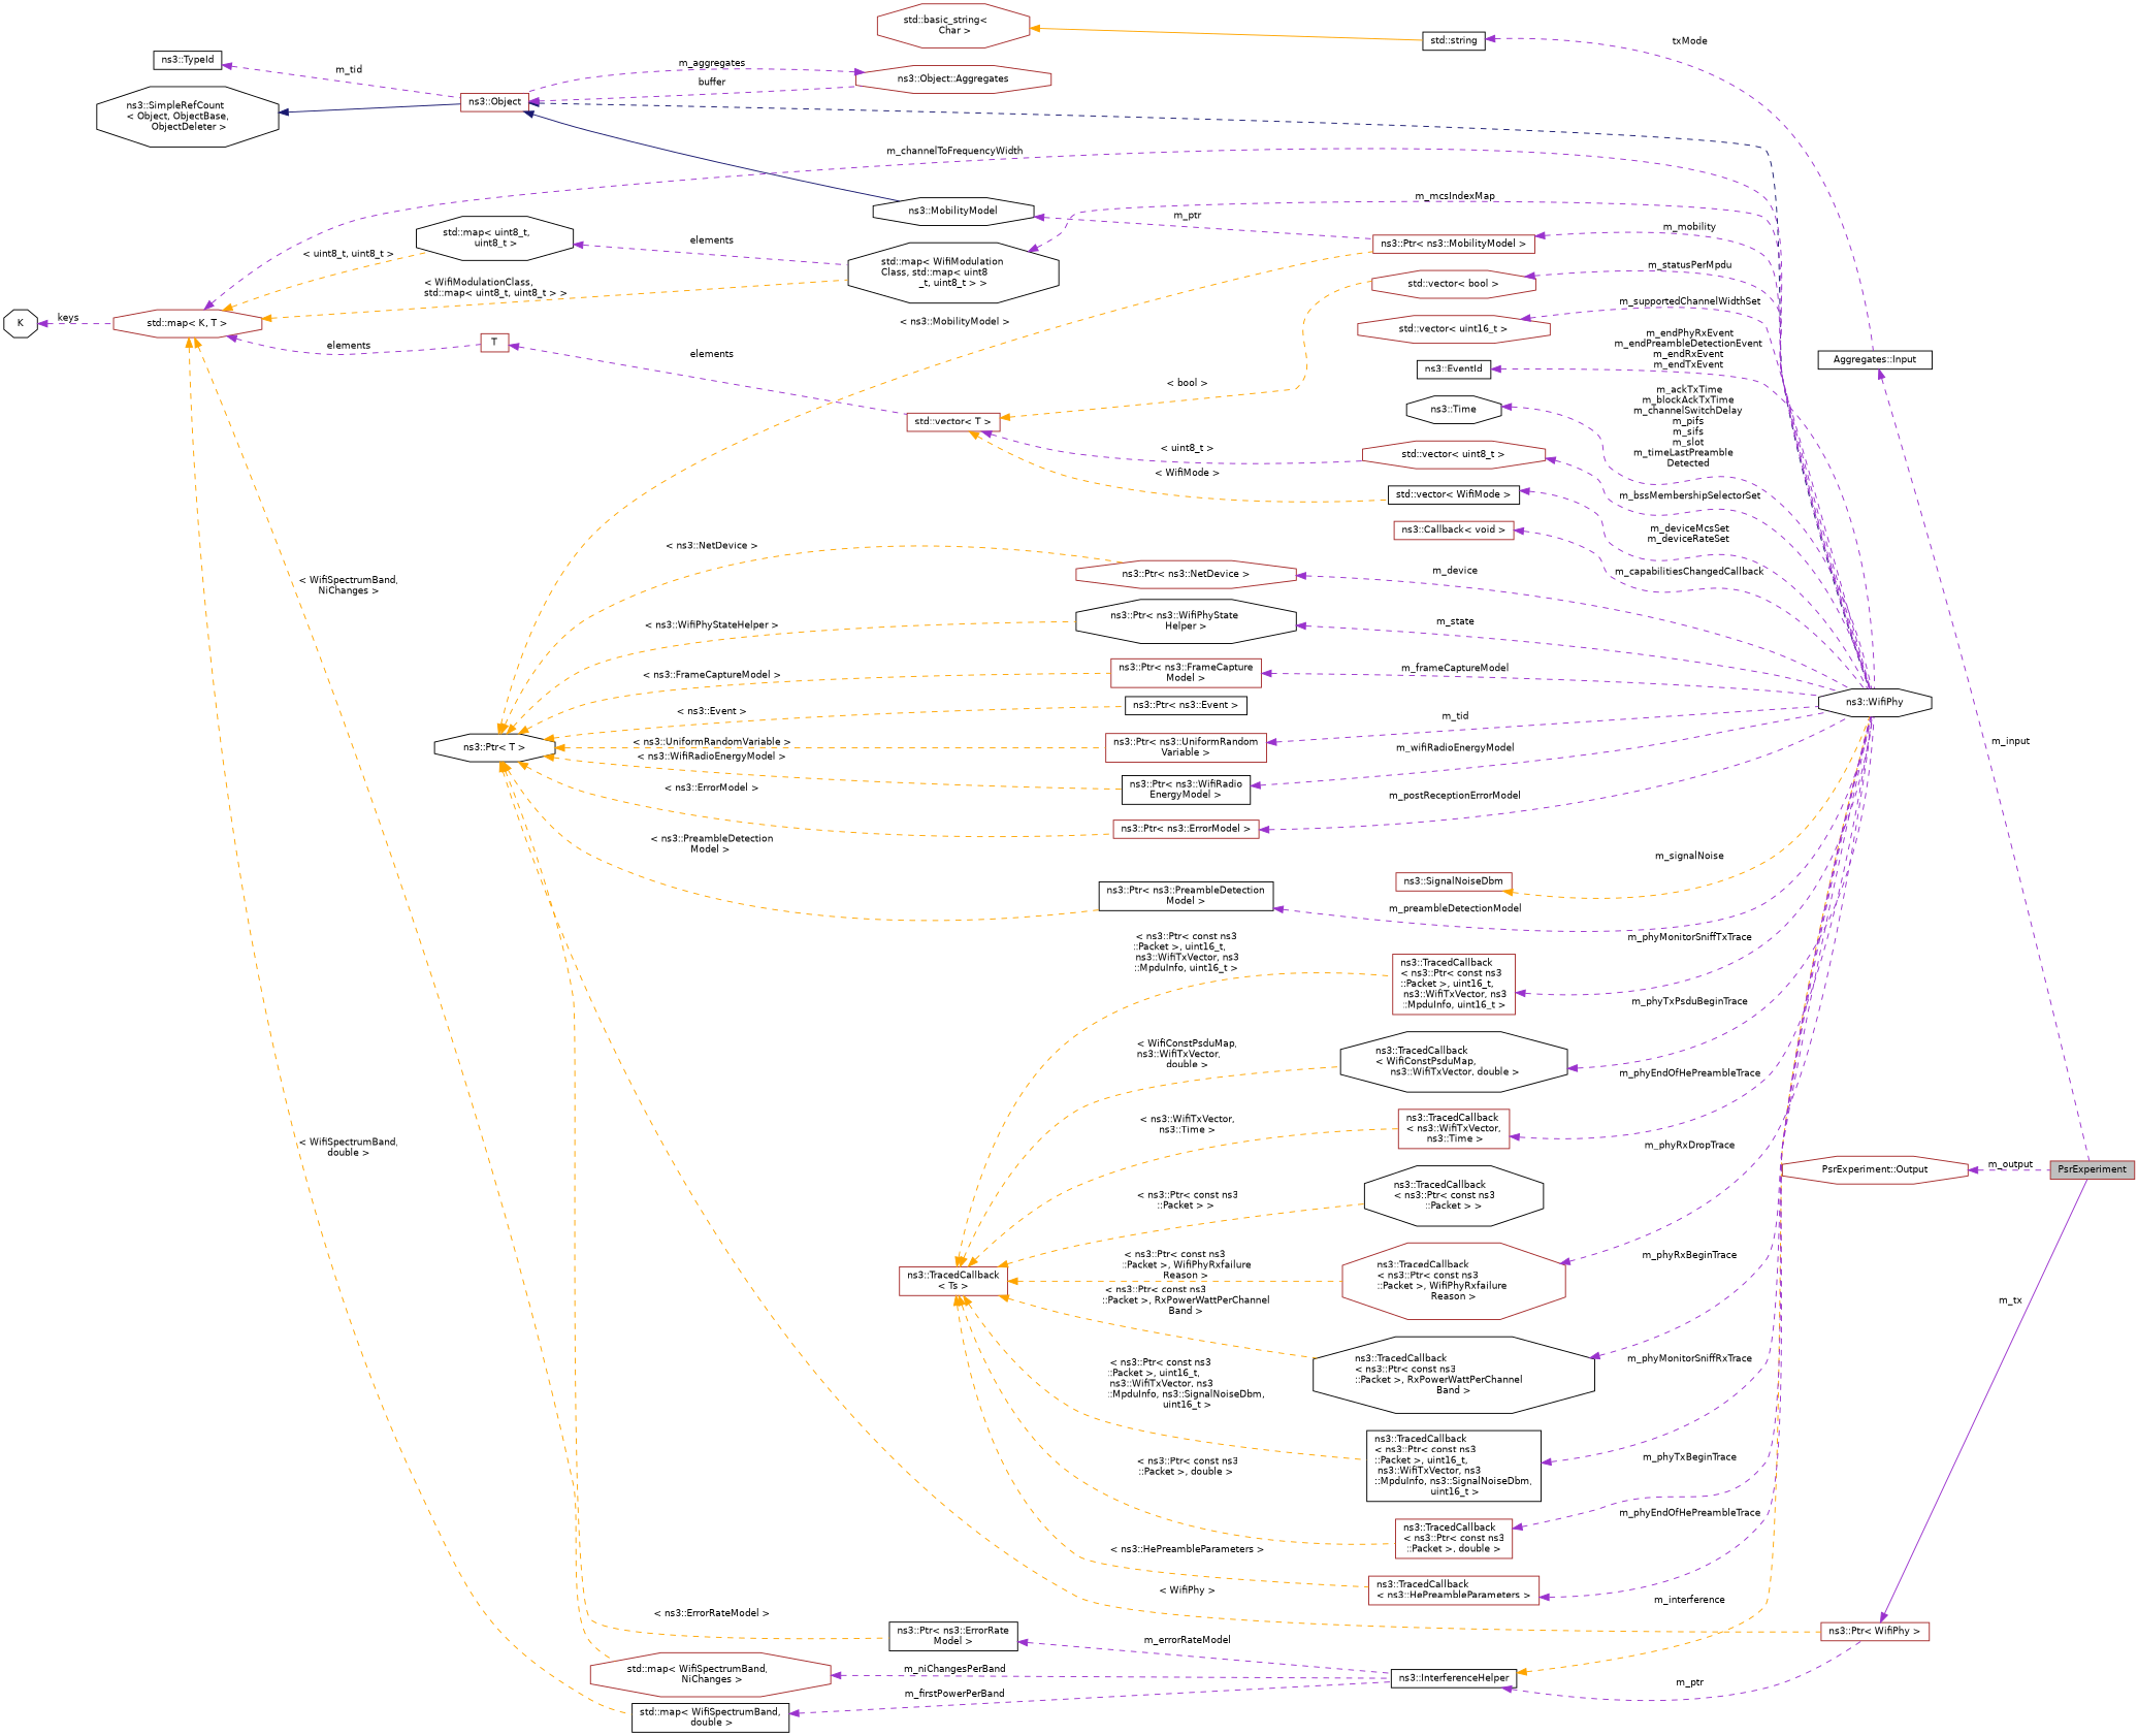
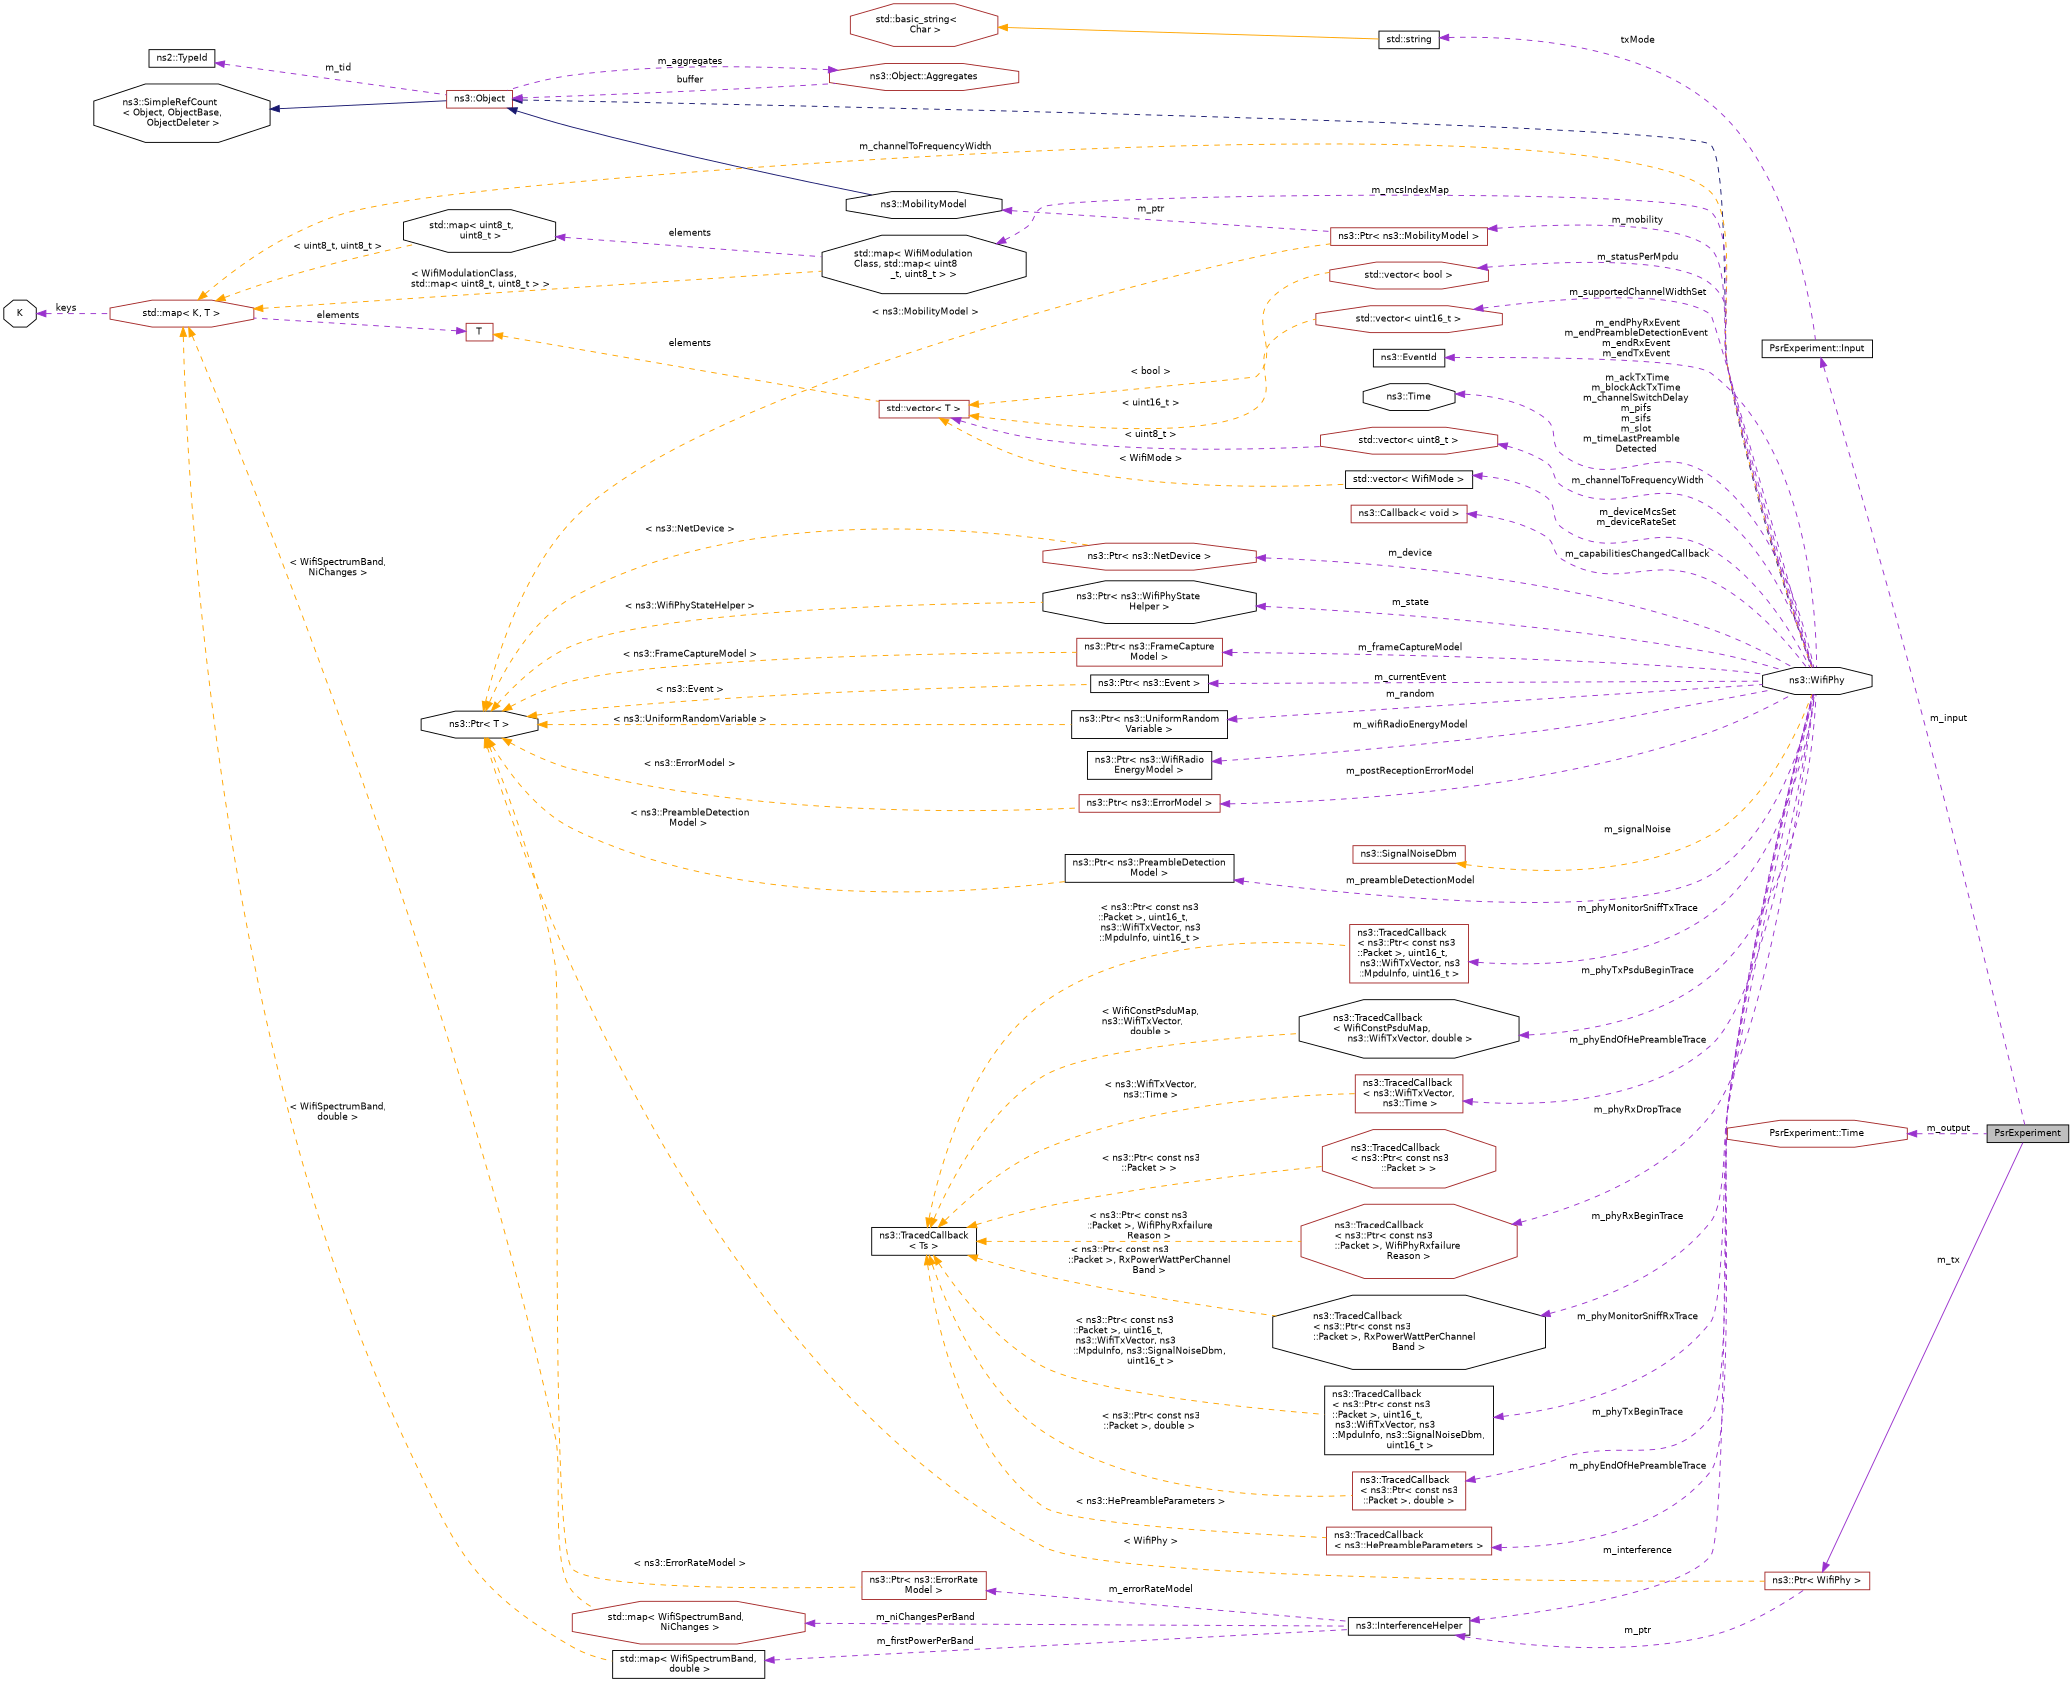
  digraph {
    rankdir=LR
    node [color=brown fillcolor=white fontname=Helvetica fontsize=10 shape=box style=filled]
    edge [color=darkorchid3 dir=back fontname=Helvetica fontsize=10 labelfontname=Helvetica labelfontsize=10 style=dashed]
-   n1 [fillcolor=grey75 fontcolor=black height=0.2 label=PsrExperiment width=0.4]
-   n2 [color=black height=0.2 label="Aggregates::Input" width=0.4]
+   n1 [color=black fillcolor=grey75 fontcolor=black height=0.2 label=PsrExperiment width=0.4]
+   n2 [color=black height=0.2 label="PsrExperiment::Input" width=0.4]
    n3 [color=black height=0.2 label="std::string" width=0.4]
    n4 [height=0.2 label="std::basic_string\<\l Char \>" shape=octagon width=0.4]
    n5 [height=0.2 label="ns3::Ptr\< WifiPhy \>" width=0.4]
    n6 [color=black height=0.2 label="ns3::WifiPhy" shape=octagon width=0.4]
    n7 [height=0.2 label="ns3::Object" width=0.4]
    n8 [height=0.2 label="ns3::Object::Aggregates" shape=octagon width=0.4]
    n9 [color=black height=0.2 label="ns3::MobilityModel" shape=octagon width=0.4]
    n10 [height=0.2 label="ns3::Ptr\< ns3::MobilityModel \>" width=0.4]
    n11 [color=black height=0.2 label="ns3::SimpleRefCount\l\< Object, ObjectBase,\l ObjectDeleter \>" shape=octagon width=0.4]
-   n12 [color=black height=0.2 label="ns3::TypeId" width=0.4]
+   n12 [color=black height=0.2 label="ns2::TypeId" width=0.4]
    n13 [color=black height=0.2 label="ns3::Ptr\< T \>" shape=octagon width=0.4]
-   n14 [color=black height=0.2 label="ns3::Ptr\< ns3::ErrorRate\lModel \>" width=0.4]
+   n14 [height=0.2 label="ns3::Ptr\< ns3::ErrorRate\lModel \>" width=0.4]
    n15 [color=black height=0.2 label="ns3::Ptr\< ns3::PreambleDetection\lModel \>" width=0.4]
    n16 [height=0.2 label="ns3::Ptr\< ns3::NetDevice \>" shape=octagon width=0.4]
    n17 [color=black height=0.2 label="ns3::Ptr\< ns3::WifiPhyState\lHelper \>" shape=octagon width=0.4]
    n18 [height=0.2 label="ns3::Ptr\< ns3::FrameCapture\lModel \>" width=0.4]
    n19 [color=black height=0.2 label="ns3::Ptr\< ns3::Event \>" width=0.4]
-   n20 [height=0.2 label="ns3::Ptr\< ns3::UniformRandom\lVariable \>" width=0.4]
+   n20 [color=black height=0.2 label="ns3::Ptr\< ns3::UniformRandom\lVariable \>" width=0.4]
    n21 [color=black height=0.2 label="ns3::Ptr\< ns3::WifiRadio\lEnergyModel \>" width=0.4]
    n22 [height=0.2 label="ns3::Ptr\< ns3::ErrorModel \>" width=0.4]
    n23 [color=black height=0.2 label="ns3::InterferenceHelper" width=0.4]
    n24 [height=0.2 label="std::vector\< uint16_t \>" shape=octagon width=0.4]
    n25 [height=0.2 label="std::vector\< T \>" width=0.4]
    n26 [height=0.2 label="std::vector\< uint8_t \>" shape=octagon width=0.4]
    n27 [color=black height=0.2 label="std::vector\< WifiMode \>" width=0.4]
    n28 [height=0.2 label="std::vector\< bool \>" shape=octagon width=0.4]
    n29 [height=0.2 label=T width=0.4]
    n30 [height=0.2 label="std::map\< K, T \>" shape=octagon width=0.4]
    n31 [color=black height=0.2 label="std::map\< WifiModulation\lClass, std::map\< uint8\l_t, uint8_t \> \>" shape=octagon width=0.4]
    n32 [color=black height=0.2 label="std::map\< uint8_t,\l uint8_t \>" shape=octagon width=0.4]
    n33 [height=0.2 label="std::map\< WifiSpectrumBand,\l NiChanges \>" shape=octagon width=0.4]
    n34 [color=black height=0.2 label="std::map\< WifiSpectrumBand,\l double \>" width=0.4]
    n35 [height=0.2 label="ns3::TracedCallback\l\< ns3::WifiTxVector,\l ns3::Time \>" width=0.4]
-   n36 [height=0.2 label="ns3::TracedCallback\l\< Ts \>" width=0.4]
-   n37 [color=black height=0.2 label="ns3::TracedCallback\l\< ns3::Ptr\< const ns3\l::Packet \> \>" shape=octagon width=0.4]
+   n36 [color=black height=0.2 label="ns3::TracedCallback\l\< Ts \>" width=0.4]
+   n37 [height=0.2 label="ns3::TracedCallback\l\< ns3::Ptr\< const ns3\l::Packet \> \>" shape=octagon width=0.4]
    n38 [height=0.2 label="ns3::TracedCallback\l\< ns3::Ptr\< const ns3\l::Packet \>, WifiPhyRxfailure\lReason \>" shape=octagon width=0.4]
    n39 [color=black height=0.2 label="ns3::TracedCallback\l\< ns3::Ptr\< const ns3\l::Packet \>, RxPowerWattPerChannel\lBand \>" shape=octagon width=0.4]
    n40 [color=black height=0.2 label="ns3::TracedCallback\l\< ns3::Ptr\< const ns3\l::Packet \>, uint16_t,\l ns3::WifiTxVector, ns3\l::MpduInfo, ns3::SignalNoiseDbm,\l uint16_t \>" width=0.4]
    n41 [height=0.2 label="ns3::TracedCallback\l\< ns3::Ptr\< const ns3\l::Packet \>, double \>" width=0.4]
    n42 [height=0.2 label="ns3::TracedCallback\l\< ns3::HePreambleParameters \>" width=0.4]
    n43 [height=0.2 label="ns3::TracedCallback\l\< ns3::Ptr\< const ns3\l::Packet \>, uint16_t,\l ns3::WifiTxVector, ns3\l::MpduInfo, uint16_t \>" width=0.4]
    n44 [color=black height=0.2 label="ns3::TracedCallback\l\< WifiConstPsduMap,\l ns3::WifiTxVector, double \>" shape=octagon width=0.4]
    n45 [color=black height=0.2 label=K shape=octagon width=0.4]
    n46 [color=black height=0.2 label="ns3::EventId" width=0.4]
    n47 [color=black height=0.2 label="ns3::Time" shape=octagon width=0.4]
    n48 [height=0.2 label="ns3::Callback\< void \>" width=0.4]
    n49 [height=0.2 label="ns3::SignalNoiseDbm" width=0.4]
-   n50 [height=0.2 label="PsrExperiment::Output" shape=octagon width=0.4]
+   n50 [height=0.2 label="PsrExperiment::Time" shape=octagon width=0.4]
    n2 -> n1 [label=" m_input"]
    n3 -> n2 [label=" txMode"]
    n4 -> n3 [color=orange style=solid]
    n5 -> n1 [label=" m_tx" style=solid]
    n7 -> n6 [color=midnightblue]
    n7 -> n8 [label=" buffer"]
    n7 -> n9 [color=midnightblue style=solid]
    n8 -> n7 [label=" m_aggregates"]
    n9 -> n10 [label=" m_ptr"]
    n10 -> n6 [label=" m_mobility"]
    n11 -> n7 [color=midnightblue style=solid]
    n12 -> n7 [label=" m_tid"]
    n13 -> n5 [color=orange label=" \< WifiPhy \>"]
    n13 -> n10 [color=orange label=" \< ns3::MobilityModel \>"]
    n13 -> n14 [color=orange label=" \< ns3::ErrorRateModel \>"]
    n13 -> n15 [color=orange label=" \< ns3::PreambleDetection\lModel \>"]
    n13 -> n16 [color=orange label=" \< ns3::NetDevice \>"]
    n13 -> n17 [color=orange label=" \< ns3::WifiPhyStateHelper \>"]
    n13 -> n18 [color=orange label=" \< ns3::FrameCaptureModel \>"]
    n13 -> n19 [color=orange label=" \< ns3::Event \>"]
    n13 -> n20 [color=orange label=" \< ns3::UniformRandomVariable \>"]
-   n13 -> n21 [color=orange label=" \< ns3::WifiRadioEnergyModel \>"]
    n13 -> n22 [color=orange label=" \< ns3::ErrorModel \>"]
    n14 -> n23 [label=" m_errorRateModel"]
    n15 -> n6 [label=" m_preambleDetectionModel"]
    n16 -> n6 [label=" m_device"]
    n17 -> n6 [label=" m_state"]
    n18 -> n6 [label=" m_frameCaptureModel"]
-   n20 -> n6 [label=" m_tid"]
+   n19 -> n6 [label=" m_currentEvent"]
+   n20 -> n6 [label=" m_random"]
    n21 -> n6 [label=" m_wifiRadioEnergyModel"]
    n22 -> n6 [label=" m_postReceptionErrorModel"]
    n23 -> n5 [label=" m_ptr"]
-   n23 -> n6 [color=orange label=" m_interference"]
+   n23 -> n6 [label=" m_interference"]
    n24 -> n6 [label=" m_supportedChannelWidthSet"]
+   n25 -> n24 [color=orange label=" \< uint16_t \>"]
    n25 -> n26 [label=" \< uint8_t \>"]
    n25 -> n27 [color=orange label=" \< WifiMode \>"]
    n25 -> n28 [color=orange label=" \< bool \>"]
-   n26 -> n6 [label=" m_bssMembershipSelectorSet"]
+   n26 -> n6 [label=" m_channelToFrequencyWidth"]
    n27 -> n6 [label=" m_deviceMcsSet\nm_deviceRateSet"]
    n28 -> n6 [label=" m_statusPerMpdu"]
-   n29 -> n25 [label=" elements"]
-   n30 -> n29 [label=" elements"]
-   n30 -> n6 [label=" m_channelToFrequencyWidth"]
+   n29 -> n25 [color=orange label=" elements"]
+   n29 -> n30 [label=" elements"]
+   n30 -> n6 [color=orange label=" m_channelToFrequencyWidth"]
    n30 -> n31 [color=orange label=" \< WifiModulationClass,\l std::map\< uint8_t, uint8_t \> \>"]
    n30 -> n32 [color=orange label=" \< uint8_t, uint8_t \>"]
    n30 -> n33 [color=orange label=" \< WifiSpectrumBand,\l NiChanges \>"]
    n30 -> n34 [color=orange label=" \< WifiSpectrumBand,\l double \>"]
    n31 -> n6 [label=" m_mcsIndexMap"]
    n32 -> n31 [label=" elements"]
    n33 -> n23 [label=" m_niChangesPerBand"]
    n34 -> n23 [label=" m_firstPowerPerBand"]
    n35 -> n6 [label=" m_phyEndOfHePreambleTrace"]
    n36 -> n35 [color=orange label=" \< ns3::WifiTxVector,\l ns3::Time \>"]
    n36 -> n37 [color=orange label=" \< ns3::Ptr\< const ns3\l::Packet \> \>"]
    n36 -> n38 [color=orange label=" \< ns3::Ptr\< const ns3\l::Packet \>, WifiPhyRxfailure\lReason \>"]
    n36 -> n39 [color=orange label=" \< ns3::Ptr\< const ns3\l::Packet \>, RxPowerWattPerChannel\lBand \>"]
    n36 -> n40 [color=orange label=" \< ns3::Ptr\< const ns3\l::Packet \>, uint16_t,\l ns3::WifiTxVector, ns3\l::MpduInfo, ns3::SignalNoiseDbm,\l uint16_t \>"]
    n36 -> n41 [color=orange label=" \< ns3::Ptr\< const ns3\l::Packet \>, double \>"]
    n36 -> n42 [color=orange label=" \< ns3::HePreambleParameters \>"]
    n36 -> n43 [color=orange label=" \< ns3::Ptr\< const ns3\l::Packet \>, uint16_t,\l ns3::WifiTxVector, ns3\l::MpduInfo, uint16_t \>"]
    n36 -> n44 [color=orange label=" \< WifiConstPsduMap,\l ns3::WifiTxVector,\l double \>"]
    n38 -> n6 [label=" m_phyRxDropTrace"]
    n39 -> n6 [label=" m_phyRxBeginTrace"]
    n40 -> n6 [label=" m_phyMonitorSniffRxTrace"]
    n41 -> n6 [label=" m_phyTxBeginTrace"]
    n42 -> n6 [label=" m_phyEndOfHePreambleTrace"]
    n43 -> n6 [label=" m_phyMonitorSniffTxTrace"]
    n44 -> n6 [label=" m_phyTxPsduBeginTrace"]
    n45 -> n30 [label=" keys"]
    n46 -> n6 [label=" m_endPhyRxEvent\nm_endPreambleDetectionEvent\nm_endRxEvent\nm_endTxEvent"]
    n47 -> n6 [label=" m_ackTxTime\nm_blockAckTxTime\nm_channelSwitchDelay\nm_pifs\nm_sifs\nm_slot\nm_timeLastPreamble\lDetected"]
    n48 -> n6 [label=" m_capabilitiesChangedCallback"]
    n49 -> n6 [color=orange label=" m_signalNoise"]
    n50 -> n1 [label=" m_output"]
  }
